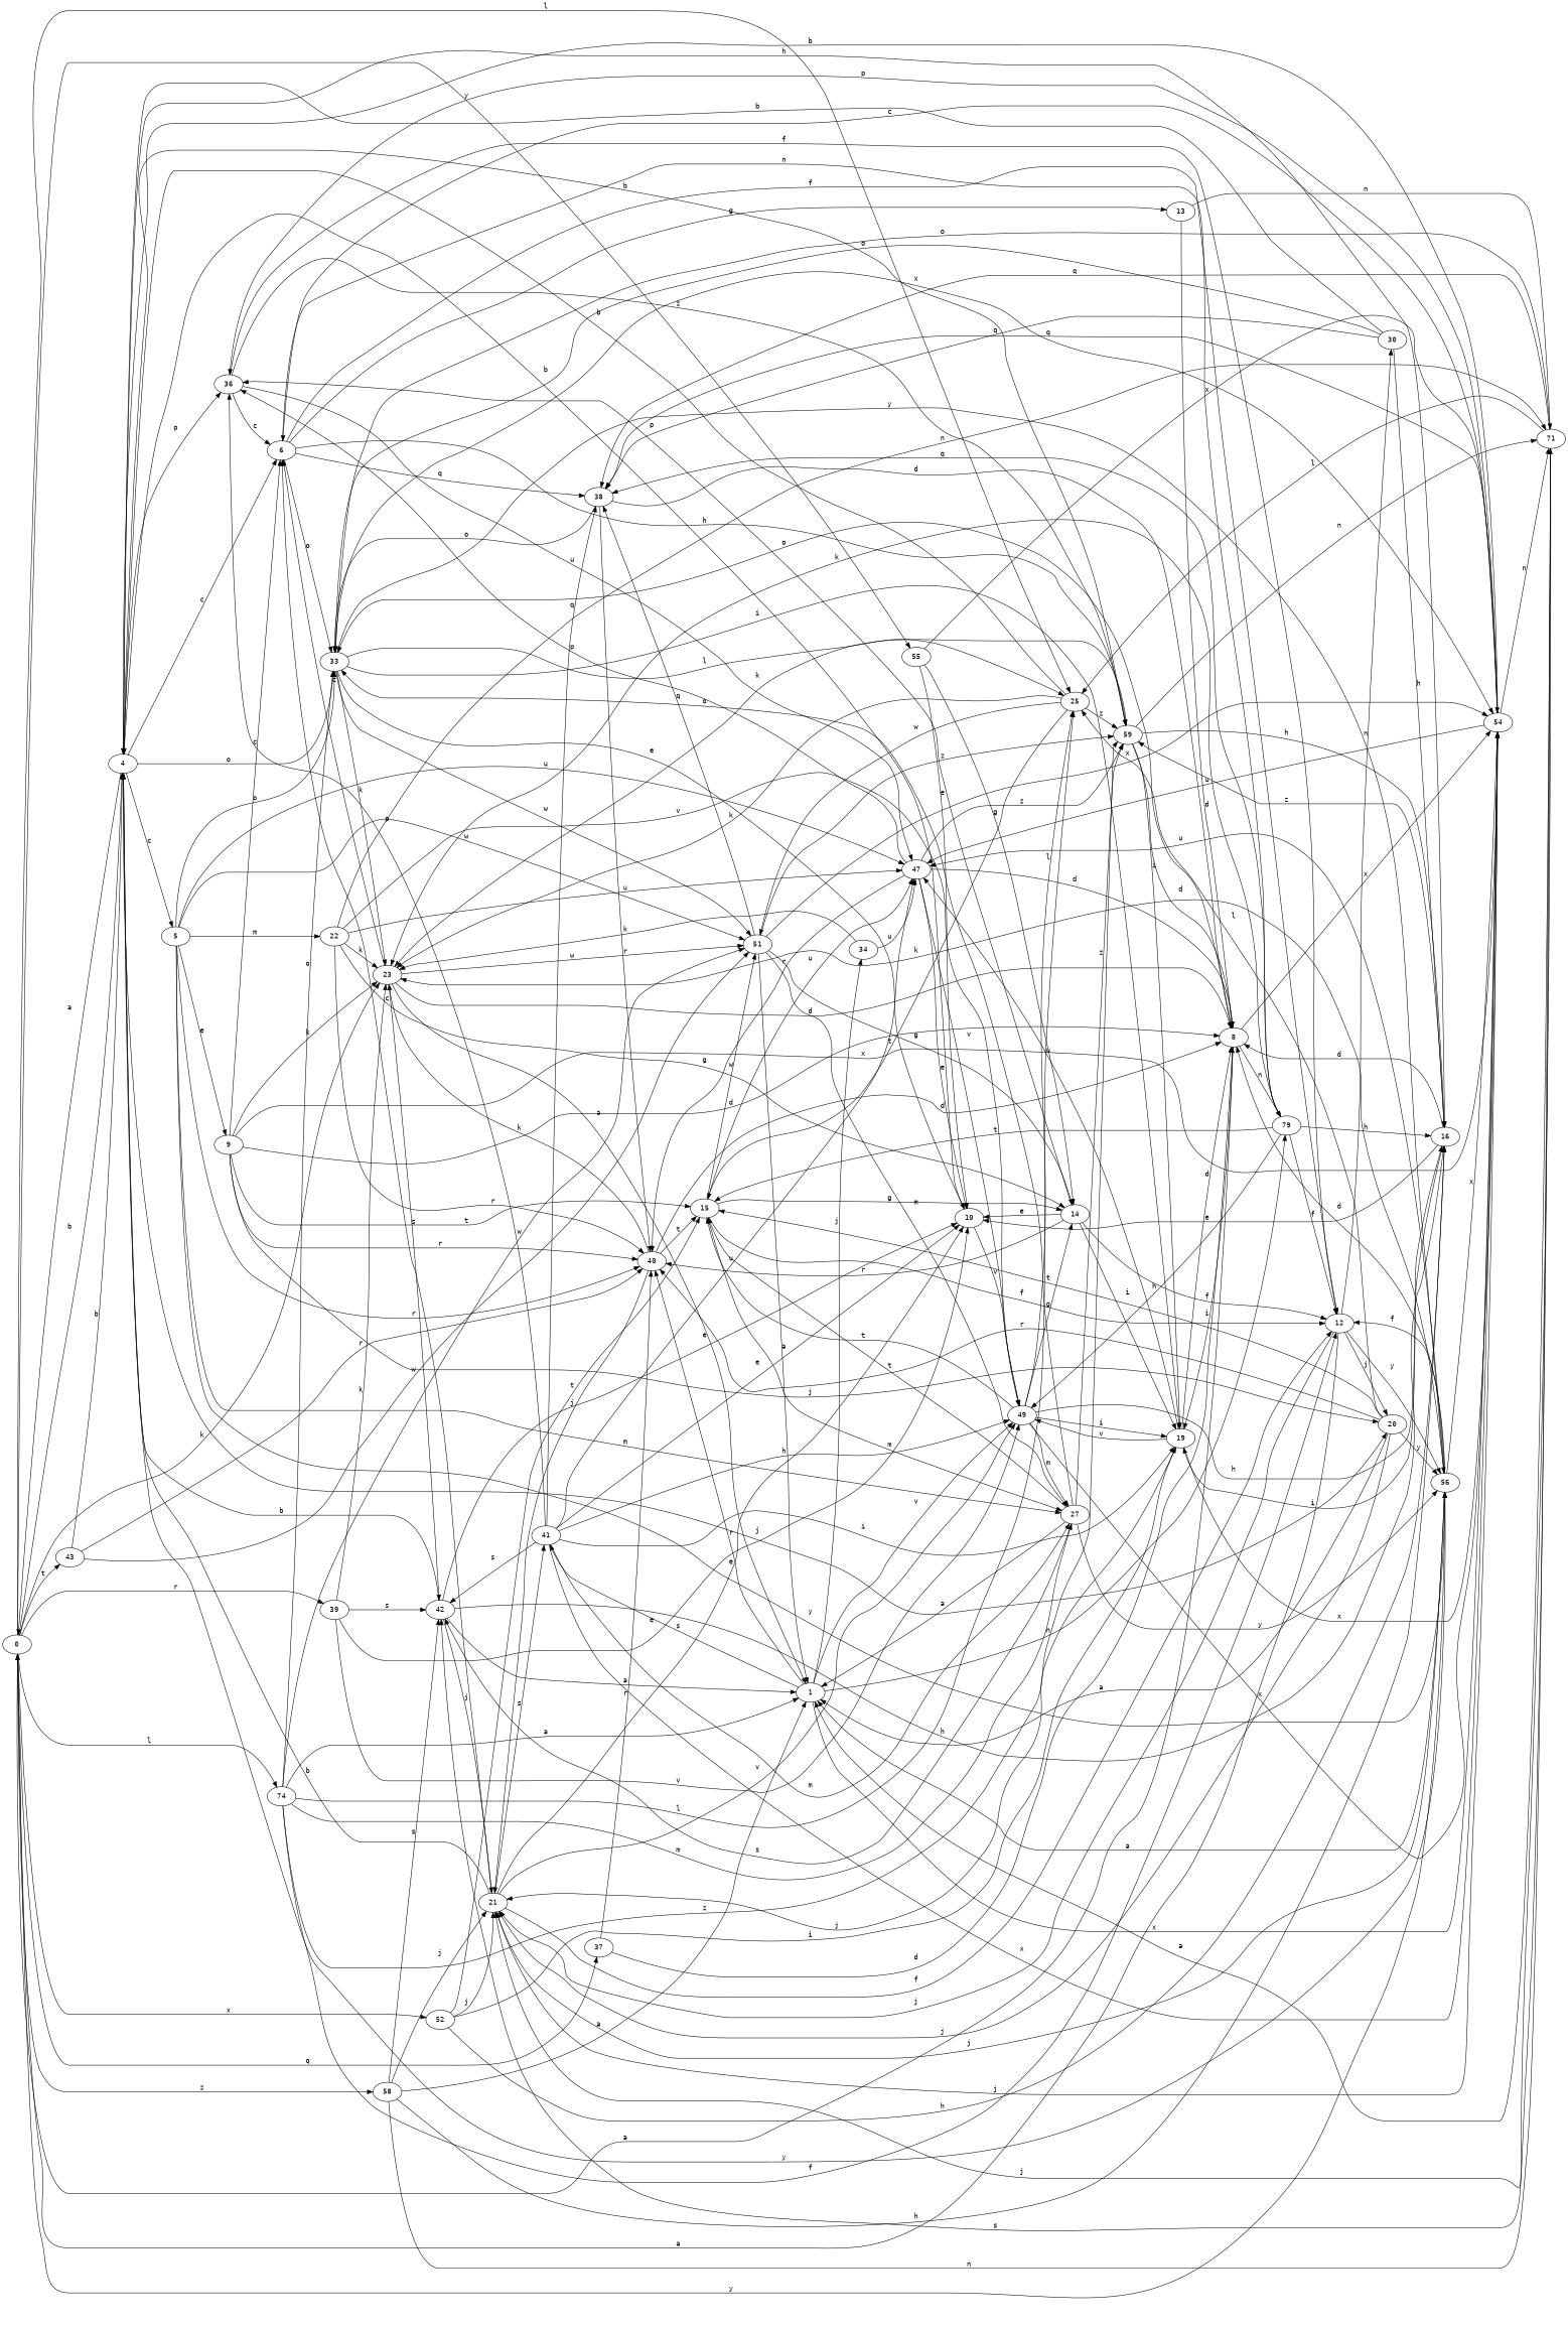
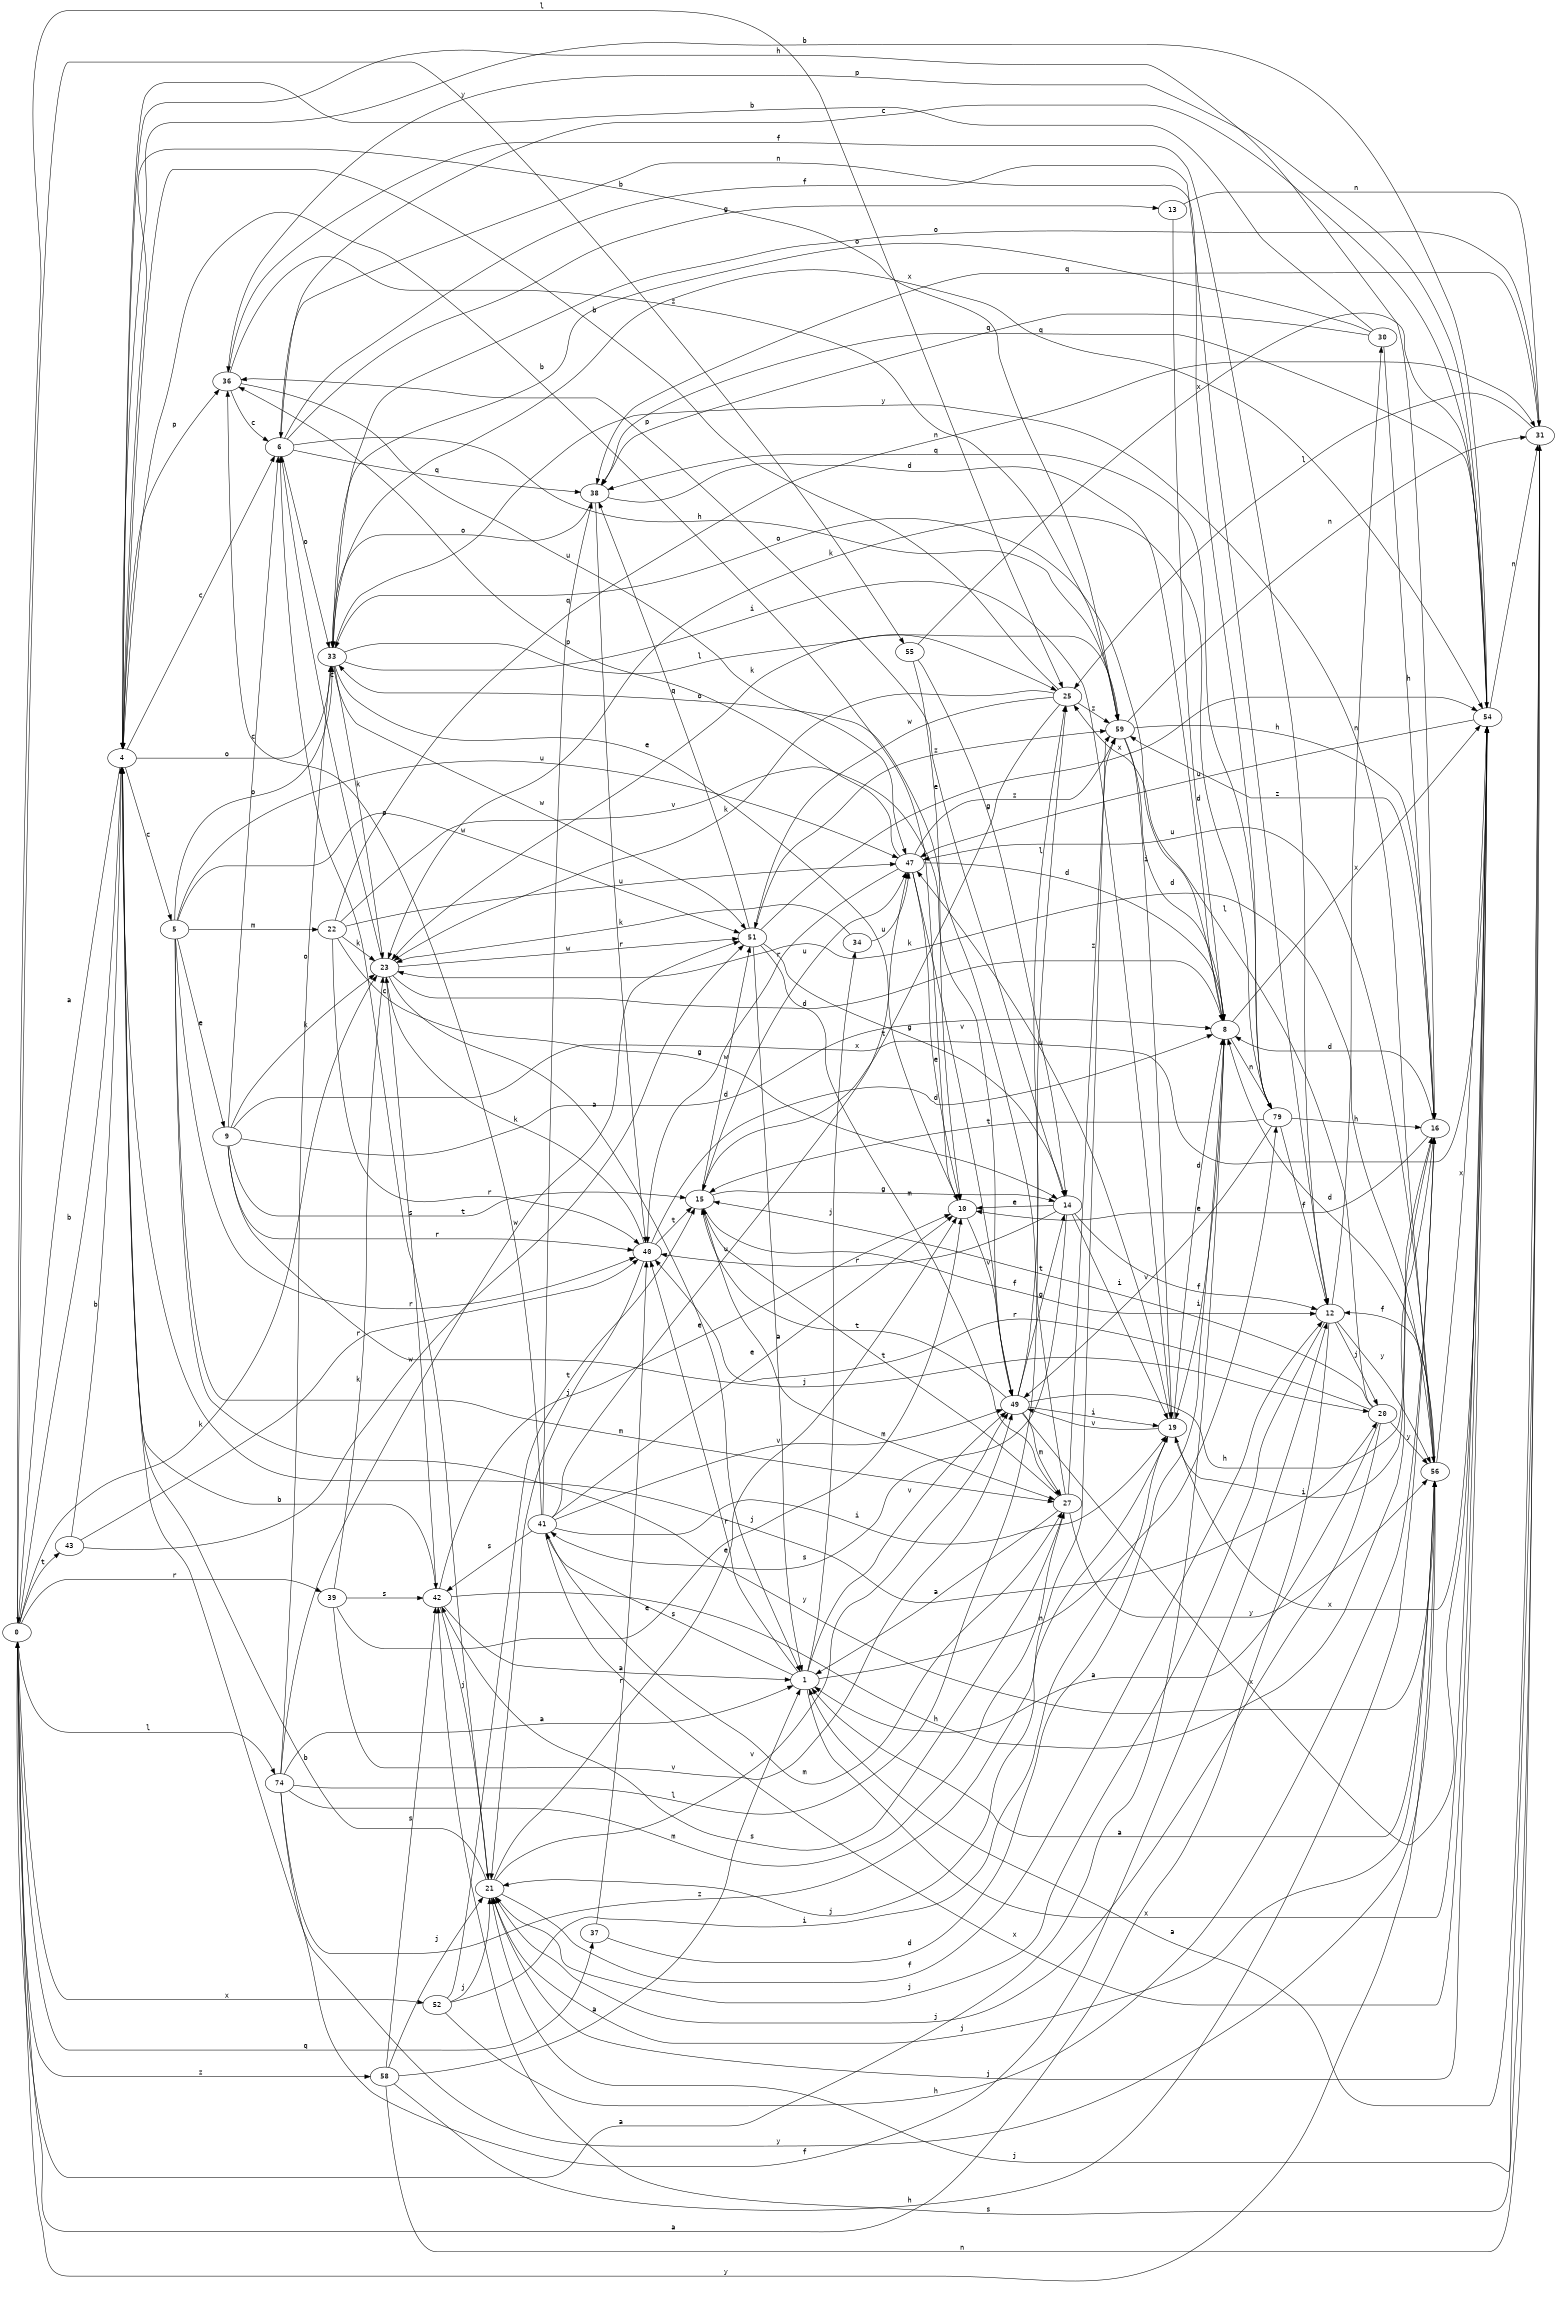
  strict digraph {
    fontname="DejaVu Sans Mono"
    rankdir=LR
    node [fontname="DejaVu Sans Mono"]
    edge [fontname="DejaVu Sans Mono"]
    0
    4
    23
    n4 [label=74]
    25
    37
    39
    43
    52
    55
    56
    58
    5
    6
    16
    20
    33
    36
    1
    51
    8
    42
    27
    12
    59
    n26 [label=15]
    40
    49
    10
    19
    21
    54
    14
    47
-   31 [label=71]
+   31
    n36 [label=79]
    34
    41
    38
    9
    n41 [label=22]
    13
    30
    0 -> 4 [label=b]
    0 -> 23 [label=k]
    0 -> n4 [label=l]
    0 -> 25 [label=l]
    0 -> 37 [label=q]
    0 -> 39 [label=r]
    0 -> 43 [label=t]
    0 -> 52 [label=x]
    0 -> 55 [label=y]
    0 -> 56 [label=y]
    0 -> 58 [label=z]
    4 -> 0 [label=a]
    4 -> 56 [label=y]
    4 -> 5 [label=c]
    4 -> 6 [label=c]
    4 -> 16 [label=h]
    4 -> 20 [label=j]
    4 -> 33 [label=o]
    4 -> 36 [label=p]
    23 -> 6 [label=c]
    23 -> 1 [label=a]
    23 -> 51 [label=w]
    23 -> 8 [label=d]
    23 -> 42 [label=s]
    n4 -> 25 [label=l]
    n4 -> 33 [label=o]
    n4 -> 1 [label=a]
    n4 -> 51 [label=w]
    n4 -> 27 [label=m]
    n4 -> 12 [label=f]
    n4 -> 59 [label=z]
    25 -> 4 [label=b]
    25 -> 23 [label=k]
    25 -> 51 [label=w]
    25 -> 59 [label=z]
    25 -> n26 [label=t]
    37 -> 8 [label=d]
    37 -> 40 [label=r]
    39 -> 23 [label=k]
    39 -> 42 [label=s]
    39 -> 49 [label=v]
    39 -> 10 [label=e]
    43 -> 4 [label=b]
    43 -> 51 [label=w]
    43 -> 40 [label=r]
    52 -> 16 [label=h]
    52 -> n26 [label=t]
    52 -> 19 [label=i]
    52 -> 21 [label=j]
    55 -> 10 [label=e]
    55 -> 54 [label=x]
    55 -> 14 [label=g]
    56 -> 23 [label=k]
    56 -> 1 [label=a]
    56 -> 8 [label=d]
    56 -> 12 [label=f]
    56 -> 21 [label=j]
    56 -> 54 [label=x]
    56 -> 47 [label=u]
    58 -> 16 [label=h]
    58 -> 1 [label=a]
    58 -> 42 [label=s]
    58 -> 21 [label=j]
    58 -> 31 [label=n]
    5 -> 56 [label=y]
    5 -> 33 [label=o]
    5 -> 51 [label=w]
    5 -> 27 [label=m]
    5 -> 40 [label=r]
    5 -> 47 [label=u]
    5 -> 9 [label=e]
    5 -> n41 [label=m]
    6 -> 33 [label=o]
    6 -> 12 [label=f]
    6 -> 59 [label=h]
    6 -> n36 [label=n]
    6 -> 38 [label=q]
    6 -> 13 [label=g]
    16 -> 8 [label=d]
    16 -> 59 [label=z]
    16 -> 10 [label=e]
    16 -> 19 [label=i]
    20 -> 25 [label=l]
    20 -> 56 [label=y]
    20 -> 1 [label=a]
    20 -> n26 [label=t]
    20 -> 40 [label=r]
    20 -> 21 [label=j]
    33 -> 23 [label=k]
    33 -> 25 [label=l]
    33 -> 56 [label=y]
    33 -> 51 [label=w]
    33 -> 10 [label=e]
    33 -> 19 [label=i]
    33 -> 54 [label=x]
    36 -> 6 [label=c]
    36 -> 12 [label=f]
    36 -> 59 [label=z]
    36 -> 47 [label=u]
    1 -> 40 [label=r]
    1 -> 49 [label=v]
    1 -> 54 [label=x]
    1 -> n36 [label=n]
    1 -> 34 [label=j]
    1 -> 41 [label=s]
    51 -> 1 [label=a]
    51 -> 27 [label=m]
    51 -> 59 [label=z]
    51 -> 54 [label=x]
    51 -> 14 [label=g]
    51 -> 38 [label=q]
    8 -> 0 [label=a]
    8 -> 33 [label=o]
    8 -> 19 [label=i]
    8 -> 54 [label=x]
    8 -> n36 [label=n]
    42 -> 4 [label=b]
    42 -> 16 [label=h]
    42 -> 1 [label=a]
    42 -> 10 [label=e]
    42 -> 21 [label=j]
    27 -> 56 [label=y]
    27 -> 33 [label=o]
    27 -> 1 [label=a]
    27 -> 42 [label=s]
    27 -> 59 [label=z]
    27 -> n26 [label=t]
    12 -> 0 [label=a]
    12 -> 56 [label=y]
    12 -> 20 [label=j]
    12 -> 21 [label=j]
    12 -> 30 [label=n]
    59 -> 4 [label=b]
    59 -> 23 [label=k]
    59 -> 16 [label=h]
    59 -> 8 [label=d]
    59 -> 19 [label=i]
    59 -> 31 [label=n]
    n26 -> 51 [label=w]
    n26 -> 27 [label=m]
    n26 -> 12 [label=f]
    n26 -> 14 [label=g]
    n26 -> 47 [label=u]
    40 -> 23 [label=k]
    40 -> 8 [label=d]
    40 -> n26 [label=t]
    40 -> 21 [label=j]
    49 -> 25 [label=l]
    49 -> 16 [label=h]
    49 -> 27 [label=m]
    49 -> n26 [label=t]
    49 -> 19 [label=i]
    49 -> 54 [label=x]
    49 -> 14 [label=g]
    10 -> 4 [label=b]
    10 -> 49 [label=v]
    19 -> 8 [label=d]
    19 -> 49 [label=v]
    19 -> 21 [label=j]
    19 -> 54 [label=x]
    19 -> 47 [label=u]
    21 -> 4 [label=b]
    21 -> 6 [label=c]
    21 -> 12 [label=f]
    21 -> 49 [label=v]
    21 -> 10 [label=e]
    54 -> 4 [label=b]
    54 -> 6 [label=c]
    54 -> 36 [label=p]
    54 -> 21 [label=j]
    54 -> 47 [label=u]
    54 -> 31 [label=n]
    54 -> 38 [label=q]
    14 -> 36 [label=p]
    14 -> 12 [label=f]
    14 -> 40 [label=r]
    14 -> 10 [label=e]
    14 -> 19 [label=i]
-   21 -> 41 [label=s]
+   14 -> 41 [label=s]
    47 -> 36 [label=p]
    47 -> 8 [label=d]
    47 -> 59 [label=z]
    47 -> 40 [label=r]
    47 -> 49 [label=v]
    47 -> 10 [label=e]
    31 -> 25 [label=l]
    31 -> 33 [label=o]
    31 -> 1 [label=a]
    31 -> 42 [label=s]
    31 -> 21 [label=j]
    31 -> 38 [label=q]
    n36 -> 23 [label=k]
    n36 -> 16 [label=h]
    n36 -> 12 [label=f]
    n36 -> n26 [label=t]
-   n36 -> 49 [label=h]
+   n36 -> 49 [label=v]
    n36 -> 38 [label=q]
    34 -> 23 [label=k]
    34 -> 47 [label=u]
    41 -> 36 [label=p]
    41 -> 42 [label=s]
    41 -> 27 [label=m]
-   41 -> 49 [label=h]
+   41 -> 49 [label=v]
    41 -> 10 [label=e]
    41 -> 19 [label=i]
    41 -> 54 [label=x]
    41 -> 47 [label=u]
    41 -> 38 [label=q]
    38 -> 33 [label=o]
    38 -> 8 [label=d]
    38 -> 40 [label=r]
    9 -> 23 [label=k]
    9 -> 6 [label=c]
    9 -> 20 [label=j]
    9 -> 8 [label=d]
    9 -> n26 [label=t]
    9 -> 40 [label=r]
    9 -> 54 [label=x]
    n41 -> 23 [label=k]
    n41 -> 40 [label=r]
    n41 -> 49 [label=v]
    n41 -> 14 [label=g]
    n41 -> 47 [label=u]
    n41 -> 31 [label=n]
    13 -> 8 [label=d]
    13 -> 31 [label=n]
    30 -> 4 [label=b]
    30 -> 16 [label=h]
    30 -> 33 [label=o]
    30 -> 38 [label=q]
  }
